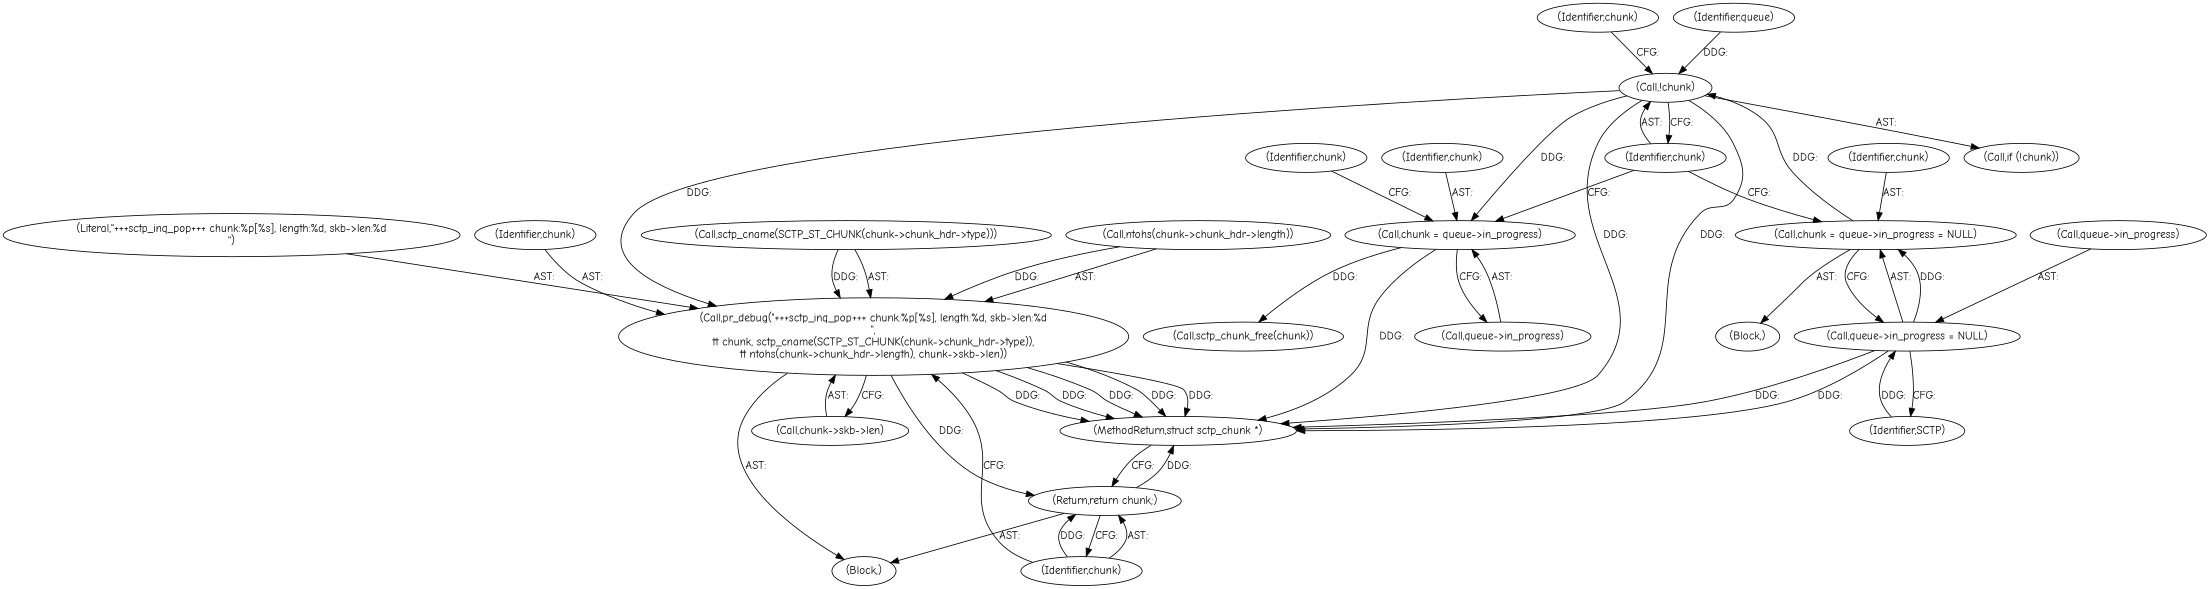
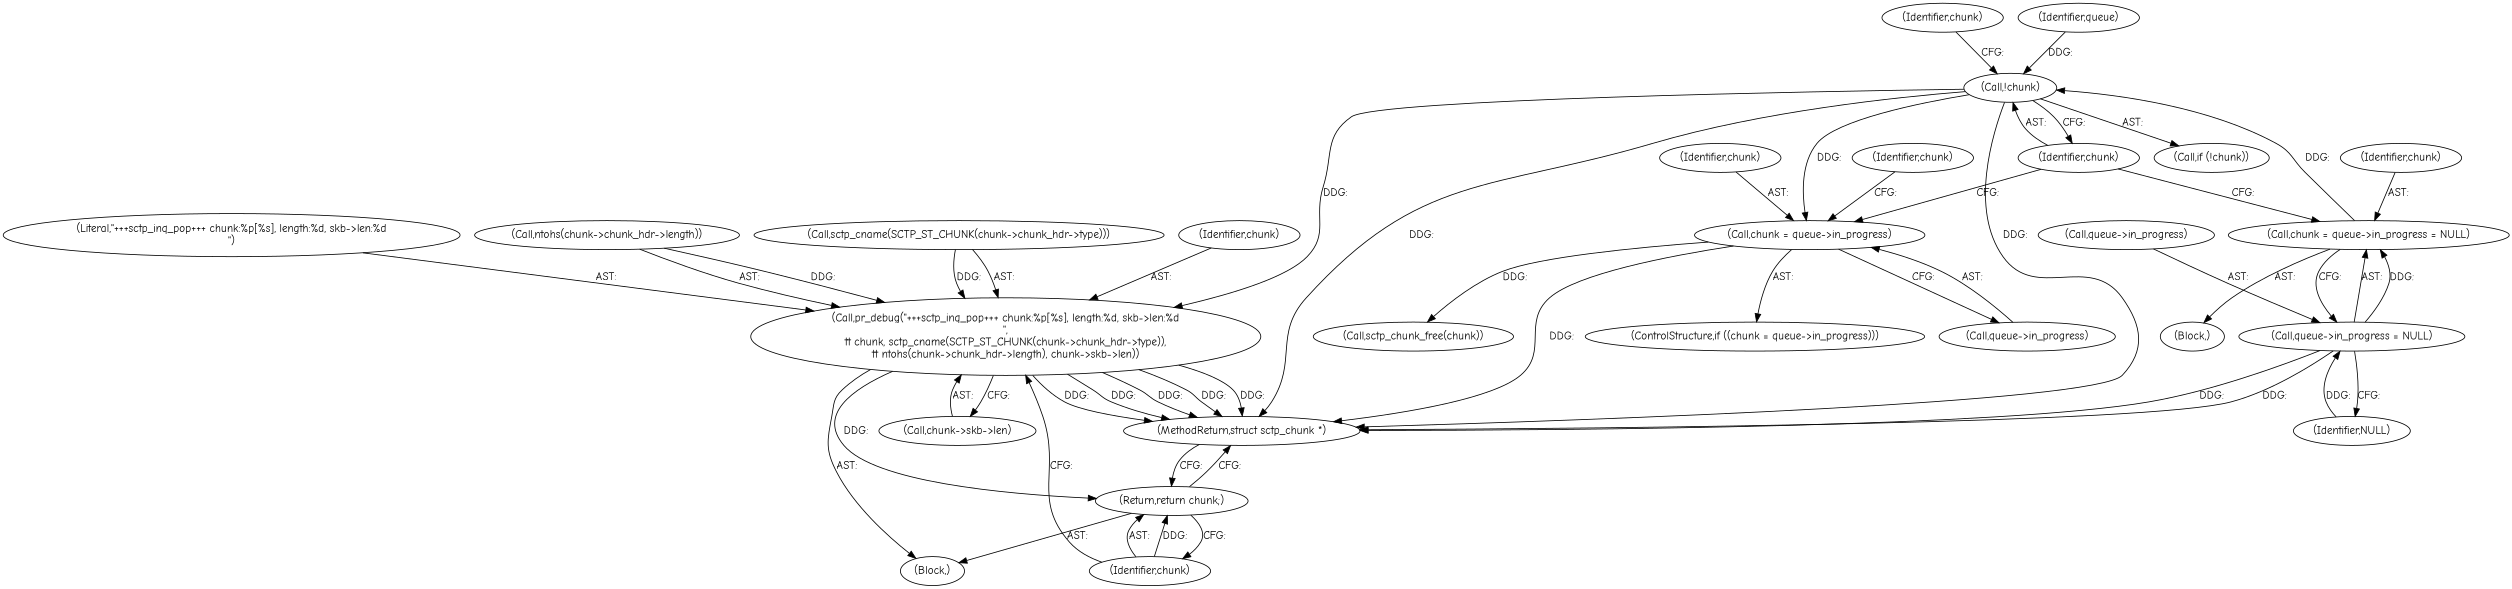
  digraph {
    fontname="Comic Neue"
    node [fontname="Comic Neue"]
    edge [fontname="Comic Neue"]
    n1 [label="(Call,!chunk)"]
    n2 [label="(Call,pr_debug(\"+++sctp_inq_pop+++ chunk:%p[%s], length:%d, skb->len:%d\n\",\n\t\t chunk, sctp_cname(SCTP_ST_CHUNK(chunk->chunk_hdr->type)),\n\t\t ntohs(chunk->chunk_hdr->length), chunk->skb->len))"]
    n3 [label="(MethodReturn,struct sctp_chunk *)"]
    n4 [label="(Identifier,chunk)"]
    n5 [label="(Call,if (!chunk))"]
    n6 [label="(Call,chunk = queue->in_progress)"]
    n7 [label="(Return,return chunk;)"]
    n8 [label="(Block,)"]
    n9 [label="(Call,chunk->skb->len)"]
    n10 [label="(Call,chunk = queue->in_progress = NULL)"]
+   n11 [label="(ControlStructure,if ((chunk = queue->in_progress)))"]
    n12 [label="(Call,sctp_chunk_free(chunk))"]
    n13 [label="(Call,queue->in_progress)"]
    n14 [label="(Call,queue->in_progress = NULL)"]
    n15 [label="(Block,)"]
-   n16 [label="(Identifier,SCTP)"]
+   n16 [label="(Identifier,NULL)"]
    n17 [label="(Identifier,chunk)"]
    n18 [label="(Call,queue->in_progress)"]
    n19 [label="(Identifier,chunk)"]
    n20 [label="(Call,sctp_cname(SCTP_ST_CHUNK(chunk->chunk_hdr->type)))"]
    n21 [label="(Identifier,queue)"]
    n22 [label="(Identifier,chunk)"]
    n23 [label="(Literal,\"+++sctp_inq_pop+++ chunk:%p[%s], length:%d, skb->len:%d\n\")"]
    n24 [label="(Call,ntohs(chunk->chunk_hdr->length))"]
    n25 [label="(Identifier,chunk)"]
    n26 [label="(Identifier,chunk)"]
    n27 [label="(Identifier,chunk)"]
    n1 -> n2 [label="DDG: "]
    n1 -> n3 [label="DDG: "]
    n1 -> n3 [label="DDG: "]
    n1 -> n4 [label="CFG: "]
    n1 -> n5 [label="AST: "]
    n1 -> n6 [label="DDG: "]
    n2 -> n3 [label="DDG: "]
    n2 -> n3 [label="DDG: "]
    n2 -> n3 [label="DDG: "]
    n2 -> n3 [label="DDG: "]
    n2 -> n3 [label="DDG: "]
    n2 -> n7 [label="DDG: "]
    n2 -> n8 [label="AST: "]
    n2 -> n9 [label="CFG: "]
    n3 -> n7 [label="CFG: "]
    n4 -> n1 [label="AST: "]
    n4 -> n6 [label="CFG: "]
    n4 -> n10 [label="CFG: "]
    n6 -> n3 [label="DDG: "]
+   n6 -> n11 [label="AST: "]
    n6 -> n12 [label="DDG: "]
    n6 -> n13 [label="CFG: "]
-   n7 -> n3 [label="DDG: "]
+   n7 -> n3 [label="CFG: "]
    n7 -> n8 [label="AST: "]
    n7 -> n17 [label="CFG: "]
    n9 -> n2 [label="AST: "]
    n10 -> n1 [label="DDG: "]
    n10 -> n14 [label="CFG: "]
    n10 -> n15 [label="AST: "]
    n13 -> n6 [label="AST: "]
    n14 -> n3 [label="DDG: "]
    n14 -> n3 [label="DDG: "]
    n14 -> n10 [label="AST: "]
    n14 -> n10 [label="DDG: "]
    n14 -> n16 [label="CFG: "]
    n16 -> n14 [label="DDG: "]
    n17 -> n2 [label="CFG: "]
    n17 -> n7 [label="AST: "]
    n17 -> n7 [label="DDG: "]
    n18 -> n14 [label="AST: "]
    n19 -> n1 [label="CFG: "]
    n20 -> n2 [label="AST: "]
    n20 -> n2 [label="DDG: "]
    n21 -> n1 [label="DDG: "]
    n22 -> n6 [label="CFG: "]
    n23 -> n2 [label="AST: "]
    n24 -> n2 [label="AST: "]
    n24 -> n2 [label="DDG: "]
    n25 -> n2 [label="AST: "]
    n26 -> n10 [label="AST: "]
    n27 -> n6 [label="AST: "]
  }
